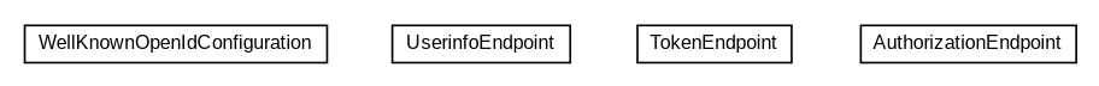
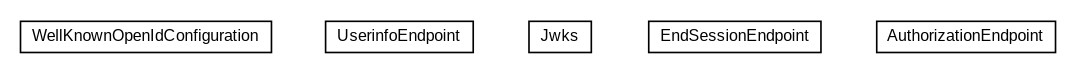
  digraph {
    nodesep=0.25
    ranksep=0.5
    node [fontcolor=black fontname=arial fontsize=10.0 shape=plaintext]
    n1 [label=<<table title="net.trajano.openidconnect.provider.endpoints.WellKnownOpenIdConfiguration" border="0" cellborder="1" cellspacing="0" cellpadding="2" port="p" href="./WellKnownOpenIdConfiguration.html"> 		<tr><td><table border="0" cellspacing="0" cellpadding="1"> <tr><td align="center" balign="center"> WellKnownOpenIdConfiguration </td></tr> 		</table></td></tr> 		</table>>]
    n2 [label=<<table title="net.trajano.openidconnect.provider.endpoints.UserinfoEndpoint" border="0" cellborder="1" cellspacing="0" cellpadding="2" port="p" href="./UserinfoEndpoint.html"> 		<tr><td><table border="0" cellspacing="0" cellpadding="1"> <tr><td align="center" balign="center"> UserinfoEndpoint </td></tr> 		</table></td></tr> 		</table>>]
-   n3 [label=<<table title="net.trajano.openidconnect.provider.endpoints.TokenEndpoint" border="0" cellborder="1" cellspacing="0" cellpadding="2" port="p" href="./TokenEndpoint.html"> 		<tr><td><table border="0" cellspacing="0" cellpadding="1"> <tr><td align="center" balign="center"> TokenEndpoint </td></tr> 		</table></td></tr> 		</table>>]
+   n4 [label=<<table title="net.trajano.openidconnect.provider.endpoints.Jwks" border="0" cellborder="1" cellspacing="0" cellpadding="2" port="p" href="./Jwks.html"> 		<tr><td><table border="0" cellspacing="0" cellpadding="1"> <tr><td align="center" balign="center"> Jwks </td></tr> 		</table></td></tr> 		</table>>]
+   n5 [label=<<table title="net.trajano.openidconnect.provider.endpoints.EndSessionEndpoint" border="0" cellborder="1" cellspacing="0" cellpadding="2" port="p" href="./EndSessionEndpoint.html"> 		<tr><td><table border="0" cellspacing="0" cellpadding="1"> <tr><td align="center" balign="center"> EndSessionEndpoint </td></tr> 		</table></td></tr> 		</table>>]
    n6 [label=<<table title="net.trajano.openidconnect.provider.endpoints.AuthorizationEndpoint" border="0" cellborder="1" cellspacing="0" cellpadding="2" port="p" href="./AuthorizationEndpoint.html"> 		<tr><td><table border="0" cellspacing="0" cellpadding="1"> <tr><td align="center" balign="center"> AuthorizationEndpoint </td></tr> 		</table></td></tr> 		</table>>]
  }
